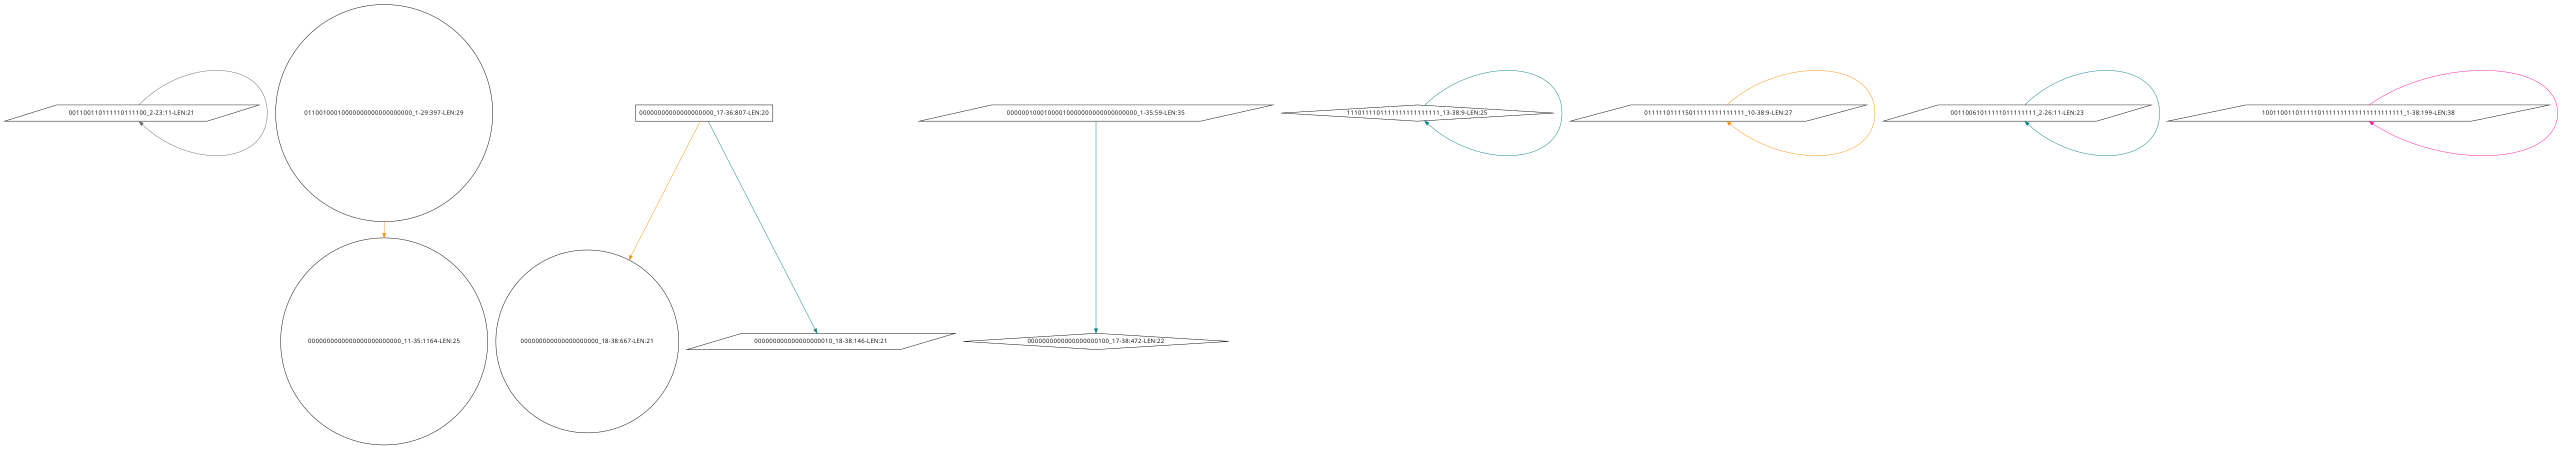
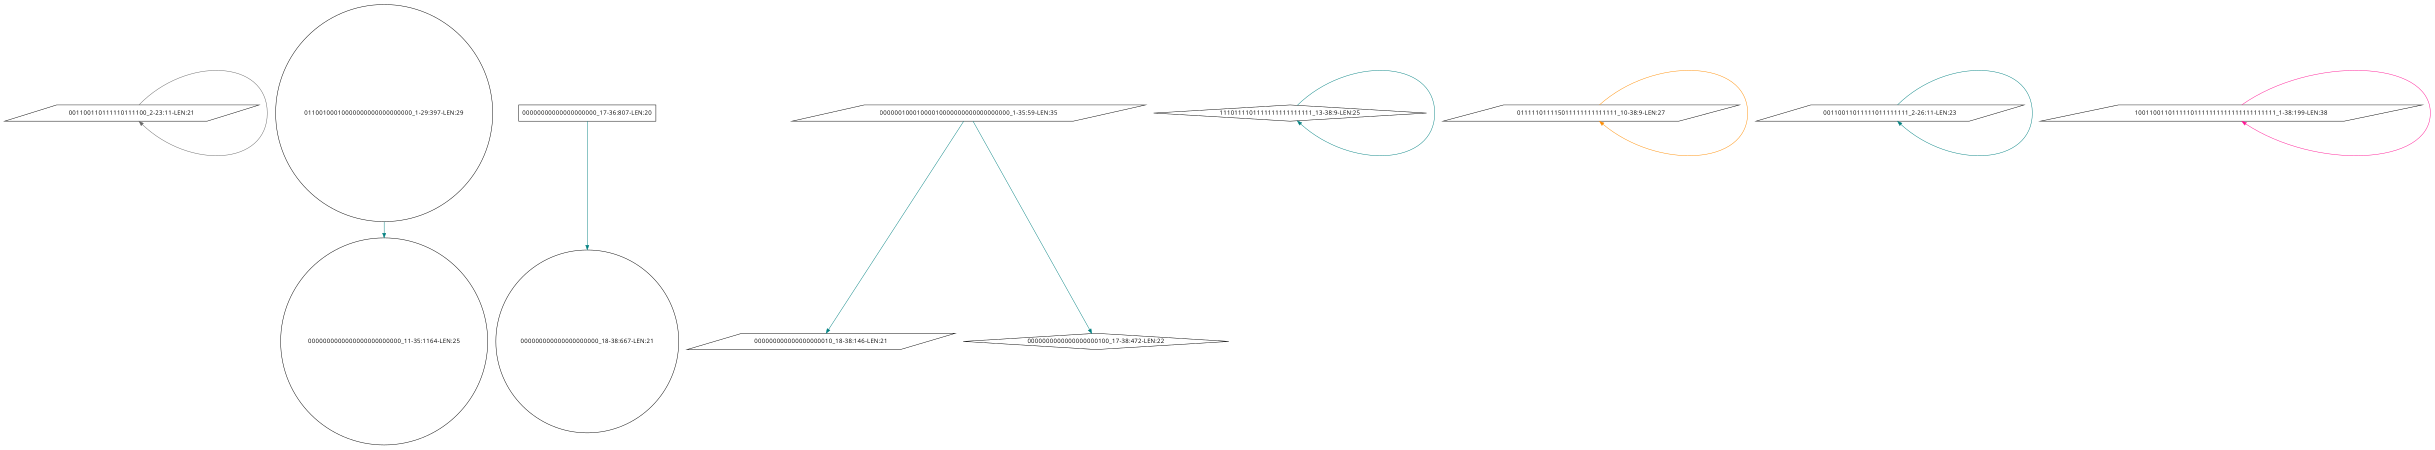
  digraph {
    fontname="Open Sans"
    node [fontname="Open Sans" shape=parallelogram]
    edge [color=teal fontname="Open Sans"]
    "001100110111110111100_2-23:11-LEN:21"
    "0000000000000000000000000_11-35:1164-LEN:25" [shape=circle]
    "00000000000000000000_17-36:807-LEN:20" [shape=box]
    "000000000000000000000_18-38:667-LEN:21" [shape=circle]
    "000000000000000000010_18-38:146-LEN:21"
    "0000000000000000000100_17-38:472-LEN:22" [shape=diamond]
    "1110111101111111111111111_13-38:9-LEN:25" [shape=diamond]
    "01100100010000000000000000000_1-29:397-LEN:29" [shape=circle]
    n9 [label="011111011115011111111111111_10-38:9-LEN:27"]
-   "00110011011111011111111_2-26:11-LEN:23" [label="00110061011111011111111_2-26:11-LEN:23"]
+   "00110011011111011111111_2-26:11-LEN:23"
    "00000010001000010000000000000000000_1-35:59-LEN:35"
    "10011001101111101111111111111111111111_1-38:199-LEN:38"
    "001100110111110111100_2-23:11-LEN:21" -> "001100110111110111100_2-23:11-LEN:21" [color=gray40]
-   "00000000000000000000_17-36:807-LEN:20" -> "000000000000000000000_18-38:667-LEN:21" [color=darkorange]
-   "00000000000000000000_17-36:807-LEN:20" -> "000000000000000000010_18-38:146-LEN:21"
+   "00000000000000000000_17-36:807-LEN:20" -> "000000000000000000000_18-38:667-LEN:21"
+   "00000010001000010000000000000000000_1-35:59-LEN:35" -> "000000000000000000010_18-38:146-LEN:21"
    "1110111101111111111111111_13-38:9-LEN:25" -> "1110111101111111111111111_13-38:9-LEN:25"
-   "01100100010000000000000000000_1-29:397-LEN:29" -> "0000000000000000000000000_11-35:1164-LEN:25" [color=darkorange]
+   "01100100010000000000000000000_1-29:397-LEN:29" -> "0000000000000000000000000_11-35:1164-LEN:25"
    n9 -> n9 [color=darkorange]
    "00110011011111011111111_2-26:11-LEN:23" -> "00110011011111011111111_2-26:11-LEN:23"
    "00000010001000010000000000000000000_1-35:59-LEN:35" -> "0000000000000000000100_17-38:472-LEN:22"
    "10011001101111101111111111111111111111_1-38:199-LEN:38" -> "10011001101111101111111111111111111111_1-38:199-LEN:38" [color=deeppink]
  }
